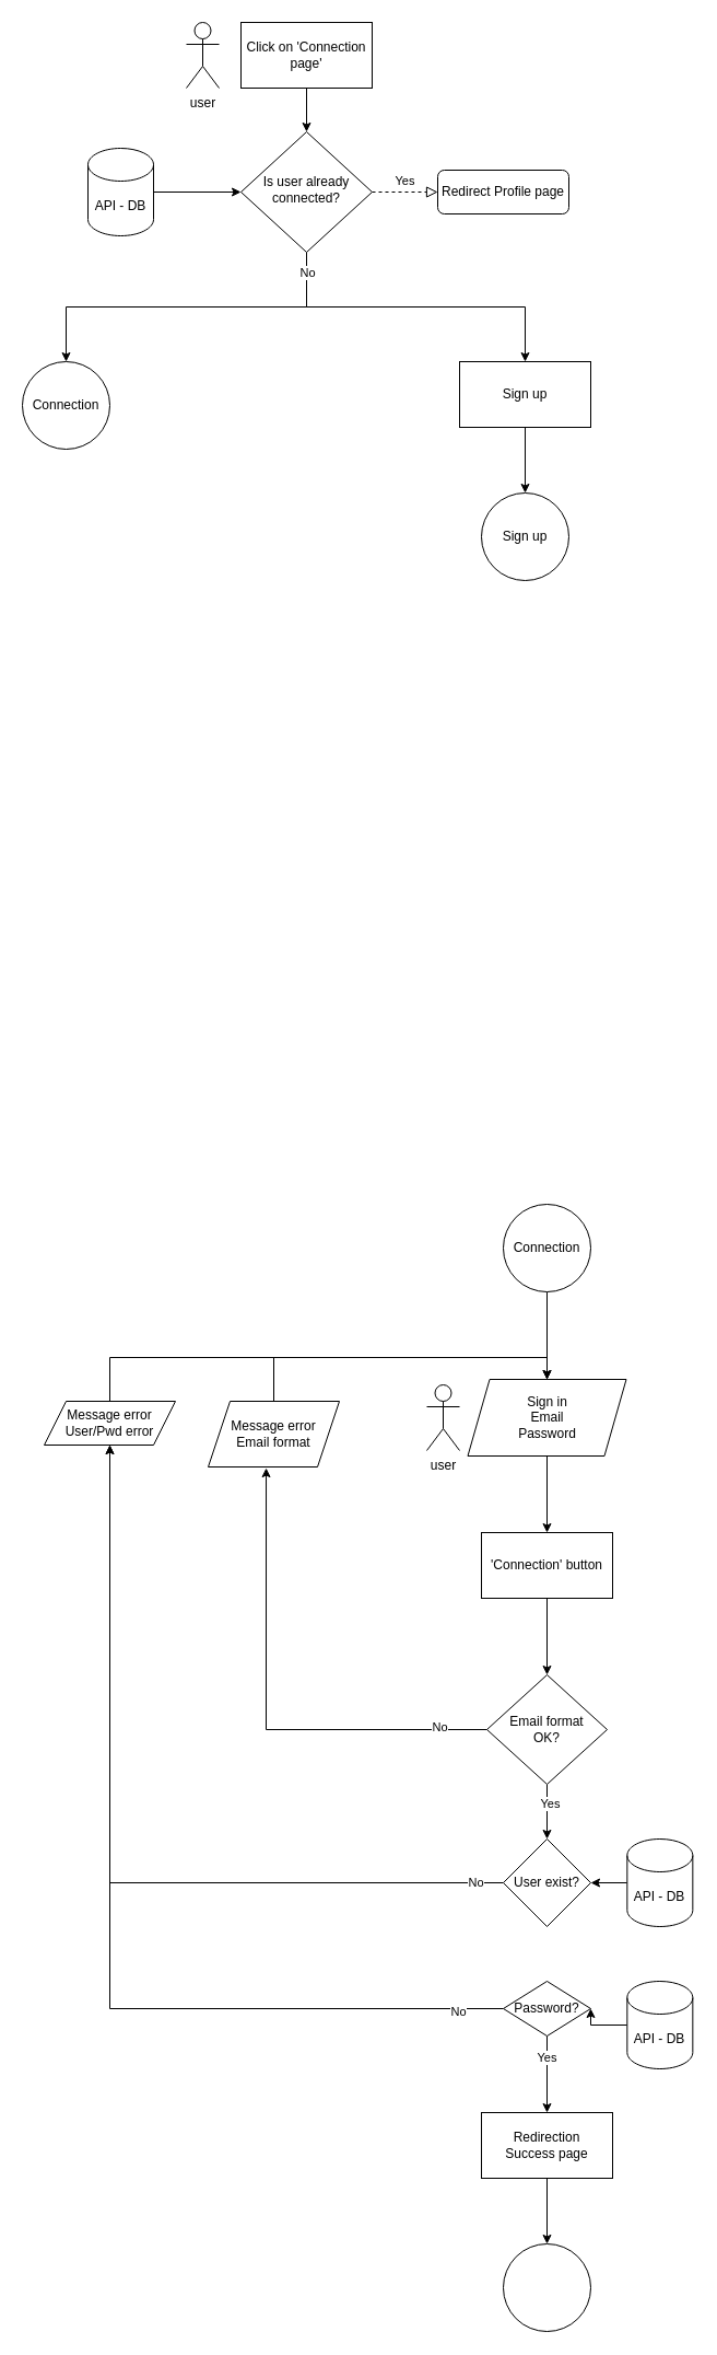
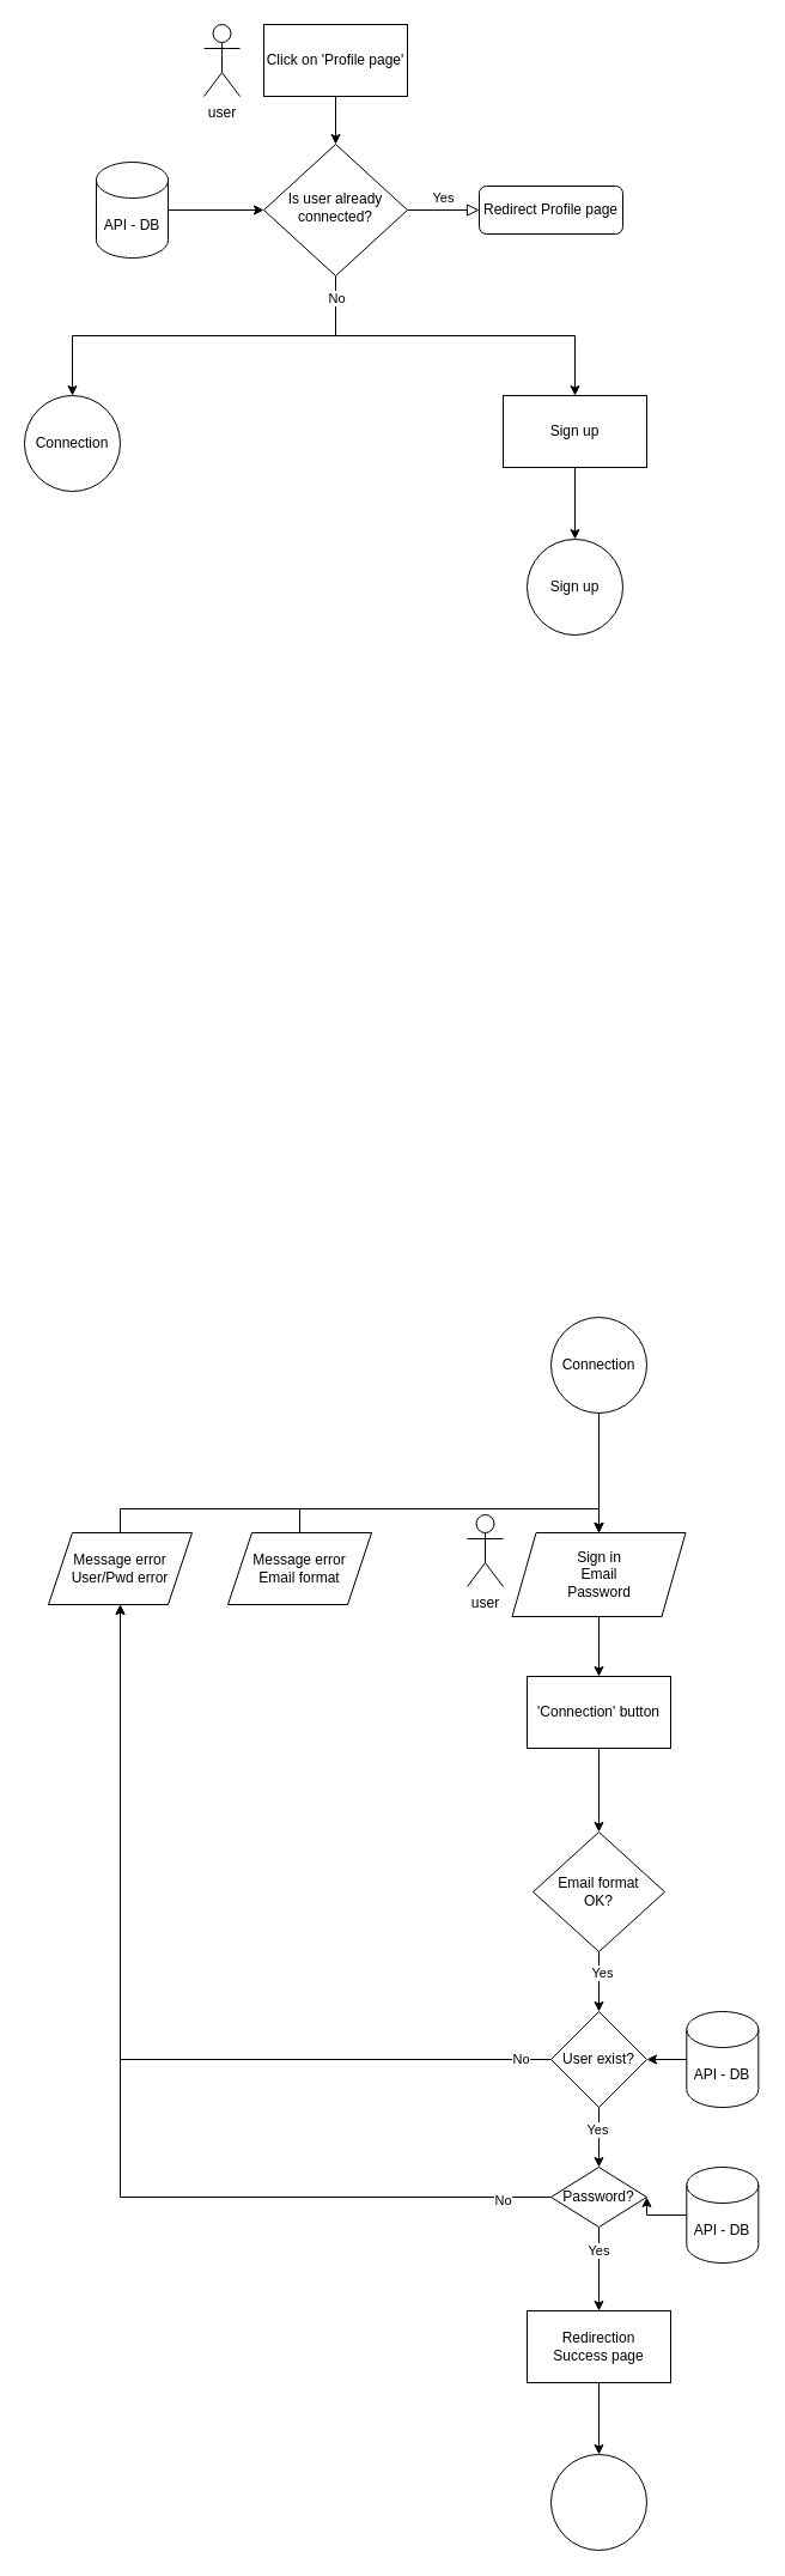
  <mxCell id="0" />
  <mxCell id="1" parent="0" />
- <mxCell id="2" value="Yes" style="edgeStyle=orthogonalEdgeStyle;rounded=0;html=1;jettySize=auto;orthogonalLoop=1;fontSize=11;endArrow=block;endFill=0;endSize=8;strokeWidth=1;shadow=0;labelBackgroundColor=none;dashed=1;" parent="1" source="6" target="7" edge="1"><mxGeometry y="10" relative="1" as="geometry"><mxPoint as="offset" /></mxGeometry></mxCell>
+ <mxCell id="2" value="Yes" style="edgeStyle=orthogonalEdgeStyle;rounded=0;html=1;jettySize=auto;orthogonalLoop=1;fontSize=11;endArrow=block;endFill=0;endSize=8;strokeWidth=1;shadow=0;labelBackgroundColor=none;" parent="1" source="6" target="7" edge="1"><mxGeometry y="10" relative="1" as="geometry"><mxPoint as="offset" /></mxGeometry></mxCell>
  <mxCell id="3" style="edgeStyle=orthogonalEdgeStyle;rounded=0;orthogonalLoop=1;jettySize=auto;html=1;exitX=0.5;exitY=1;exitDx=0;exitDy=0;entryX=0.5;entryY=0;entryDx=0;entryDy=0;" edge="1" parent="1" source="6" target="44"><mxGeometry relative="1" as="geometry" /></mxCell>
  <mxCell id="4" style="edgeStyle=orthogonalEdgeStyle;rounded=0;orthogonalLoop=1;jettySize=auto;html=1;exitX=0.5;exitY=1;exitDx=0;exitDy=0;entryX=0.5;entryY=0;entryDx=0;entryDy=0;" edge="1" parent="1" source="6" target="49"><mxGeometry relative="1" as="geometry" /></mxCell>
  <mxCell id="5" value="No" style="edgeLabel;html=1;align=center;verticalAlign=middle;resizable=0;points=[];" vertex="1" connectable="0" parent="4"><mxGeometry x="-0.88" relative="1" as="geometry"><mxPoint as="offset" /></mxGeometry></mxCell>
  <mxCell id="6" value="Is user already connected?" style="rhombus;whiteSpace=wrap;html=1;shadow=0;fontFamily=Helvetica;fontSize=12;align=center;strokeWidth=1;spacing=6;spacingTop=-4;" parent="1" vertex="1"><mxGeometry x="220" y="120" width="120" height="110" as="geometry" /></mxCell>
  <mxCell id="7" value="Redirect Profile page" style="rounded=1;whiteSpace=wrap;html=1;fontSize=12;glass=0;strokeWidth=1;shadow=0;" parent="1" vertex="1"><mxGeometry x="400" y="155" width="120" height="40" as="geometry" /></mxCell>
  <mxCell id="8" style="edgeStyle=orthogonalEdgeStyle;rounded=0;orthogonalLoop=1;jettySize=auto;html=1;exitX=0.5;exitY=1;exitDx=0;exitDy=0;entryX=0.5;entryY=0;entryDx=0;entryDy=0;" parent="1" source="9" target="6" edge="1"><mxGeometry relative="1" as="geometry" /></mxCell>
- <mxCell id="9" value="Click on 'Connection page'" style="rounded=0;whiteSpace=wrap;html=1;" parent="1" vertex="1"><mxGeometry x="220" y="20" width="120" height="60" as="geometry" /></mxCell>
+ <mxCell id="9" value="Click on 'Profile page'" style="rounded=0;whiteSpace=wrap;html=1;" parent="1" vertex="1"><mxGeometry x="220" y="20" width="120" height="60" as="geometry" /></mxCell>
  <mxCell id="10" style="edgeStyle=orthogonalEdgeStyle;rounded=0;orthogonalLoop=1;jettySize=auto;html=1;exitX=1;exitY=0.5;exitDx=0;exitDy=0;exitPerimeter=0;entryX=0;entryY=0.5;entryDx=0;entryDy=0;" parent="1" source="11" target="6" edge="1"><mxGeometry relative="1" as="geometry" /></mxCell>
  <mxCell id="11" value="API - DB" style="shape=cylinder3;whiteSpace=wrap;html=1;boundedLbl=1;backgroundOutline=1;size=15;" parent="1" vertex="1"><mxGeometry x="80" y="135" width="60" height="80" as="geometry" /></mxCell>
  <mxCell id="12" value="user" style="shape=umlActor;verticalLabelPosition=bottom;verticalAlign=top;html=1;outlineConnect=0;" parent="1" vertex="1"><mxGeometry x="170" y="20" width="30" height="60" as="geometry" /></mxCell>
  <mxCell id="13" value="user" style="shape=umlActor;verticalLabelPosition=bottom;verticalAlign=top;html=1;outlineConnect=0;" parent="1" vertex="1"><mxGeometry x="390" y="1265" width="30" height="60" as="geometry" /></mxCell>
  <mxCell id="14" style="edgeStyle=orthogonalEdgeStyle;rounded=0;orthogonalLoop=1;jettySize=auto;html=1;exitX=0.5;exitY=1;exitDx=0;exitDy=0;entryX=0.5;entryY=0;entryDx=0;entryDy=0;" parent="1" source="16" target="25" edge="1"><mxGeometry relative="1" as="geometry" /></mxCell>
  <mxCell id="15" value="Yes" style="edgeLabel;html=1;align=center;verticalAlign=middle;resizable=0;points=[];" parent="14" vertex="1" connectable="0"><mxGeometry x="-0.327" y="2" relative="1" as="geometry"><mxPoint as="offset" /></mxGeometry></mxCell>
  <mxCell id="16" value="Email format&lt;br&gt;OK?" style="rhombus;whiteSpace=wrap;html=1;" parent="1" vertex="1"><mxGeometry x="445" y="1530" width="110" height="100" as="geometry" /></mxCell>
  <mxCell id="17" style="edgeStyle=orthogonalEdgeStyle;rounded=0;orthogonalLoop=1;jettySize=auto;html=1;exitX=0.5;exitY=0;exitDx=0;exitDy=0;entryX=0.5;entryY=0;entryDx=0;entryDy=0;" edge="1" parent="1" source="18" target="38"><mxGeometry relative="1" as="geometry" /></mxCell>
  <mxCell id="18" value="Message error&lt;br&gt;Email format" style="shape=parallelogram;perimeter=parallelogramPerimeter;whiteSpace=wrap;html=1;fixedSize=1;" parent="1" vertex="1"><mxGeometry x="190" y="1280" width="120" height="60" as="geometry" /></mxCell>
- <mxCell id="19" style="edgeStyle=orthogonalEdgeStyle;rounded=0;orthogonalLoop=1;jettySize=auto;html=1;exitX=0;exitY=0.5;exitDx=0;exitDy=0;entryX=0.442;entryY=1.017;entryDx=0;entryDy=0;entryPerimeter=0;" parent="1" source="16" target="18" edge="1"><mxGeometry relative="1" as="geometry" /></mxCell>
- <mxCell id="20" value="No" style="edgeLabel;html=1;align=center;verticalAlign=middle;resizable=0;points=[];" parent="19" vertex="1" connectable="0"><mxGeometry x="-0.799" y="-3" relative="1" as="geometry"><mxPoint as="offset" /></mxGeometry></mxCell>
  <mxCell id="21" style="edgeStyle=orthogonalEdgeStyle;rounded=0;orthogonalLoop=1;jettySize=auto;html=1;exitX=0;exitY=0.5;exitDx=0;exitDy=0;entryX=0.5;entryY=1;entryDx=0;entryDy=0;" parent="1" source="25" target="29" edge="1"><mxGeometry relative="1" as="geometry"><mxPoint x="140" y="1410" as="targetPoint" /></mxGeometry></mxCell>
  <mxCell id="22" value="No" style="edgeLabel;html=1;align=center;verticalAlign=middle;resizable=0;points=[];" parent="21" vertex="1" connectable="0"><mxGeometry x="-0.931" y="-2" relative="1" as="geometry"><mxPoint y="1" as="offset" /></mxGeometry></mxCell>
+ <mxCell id="23" style="edgeStyle=orthogonalEdgeStyle;rounded=0;orthogonalLoop=1;jettySize=auto;html=1;exitX=0.5;exitY=1;exitDx=0;exitDy=0;entryX=0.5;entryY=0;entryDx=0;entryDy=0;" parent="1" source="25" target="34" edge="1"><mxGeometry relative="1" as="geometry" /></mxCell>
+ <mxCell id="24" value="Yes" style="edgeLabel;html=1;align=center;verticalAlign=middle;resizable=0;points=[];" parent="23" vertex="1" connectable="0"><mxGeometry x="-0.293" y="-2" relative="1" as="geometry"><mxPoint as="offset" /></mxGeometry></mxCell>
  <mxCell id="25" value="User exist?" style="rhombus;whiteSpace=wrap;html=1;" parent="1" vertex="1"><mxGeometry x="460" y="1680" width="80" height="80" as="geometry" /></mxCell>
  <mxCell id="26" style="edgeStyle=orthogonalEdgeStyle;rounded=0;orthogonalLoop=1;jettySize=auto;html=1;exitX=0;exitY=0.5;exitDx=0;exitDy=0;exitPerimeter=0;entryX=1;entryY=0.5;entryDx=0;entryDy=0;" parent="1" source="27" target="25" edge="1"><mxGeometry relative="1" as="geometry" /></mxCell>
  <mxCell id="27" value="API - DB" style="shape=cylinder3;whiteSpace=wrap;html=1;boundedLbl=1;backgroundOutline=1;size=15;" parent="1" vertex="1"><mxGeometry x="573.33" y="1680" width="60" height="80" as="geometry" /></mxCell>
  <mxCell id="28" style="edgeStyle=orthogonalEdgeStyle;rounded=0;orthogonalLoop=1;jettySize=auto;html=1;exitX=0.5;exitY=0;exitDx=0;exitDy=0;entryX=0.5;entryY=0;entryDx=0;entryDy=0;" edge="1" parent="1" source="29" target="38"><mxGeometry relative="1" as="geometry" /></mxCell>
- <mxCell id="29" value="Message error&lt;br&gt;&lt;div&gt;User/Pwd error&lt;br&gt;&lt;/div&gt;" style="shape=parallelogram;perimeter=parallelogramPerimeter;whiteSpace=wrap;html=1;fixedSize=1;" parent="1" vertex="1"><mxGeometry x="40" y="1280" width="120" height="40" as="geometry" /></mxCell>
+ <mxCell id="29" value="Message error&lt;br&gt;&lt;div&gt;User/Pwd error&lt;br&gt;&lt;/div&gt;" style="shape=parallelogram;perimeter=parallelogramPerimeter;whiteSpace=wrap;html=1;fixedSize=1;" parent="1" vertex="1"><mxGeometry x="40" y="1280" width="120" height="60" as="geometry" /></mxCell>
  <mxCell id="30" style="edgeStyle=orthogonalEdgeStyle;rounded=0;orthogonalLoop=1;jettySize=auto;html=1;exitX=0;exitY=0.5;exitDx=0;exitDy=0;entryX=0.5;entryY=1;entryDx=0;entryDy=0;" parent="1" source="34" target="29" edge="1"><mxGeometry relative="1" as="geometry" /></mxCell>
  <mxCell id="31" value="No" style="edgeLabel;html=1;align=center;verticalAlign=middle;resizable=0;points=[];" parent="30" vertex="1" connectable="0"><mxGeometry x="-0.903" y="2" relative="1" as="geometry"><mxPoint as="offset" /></mxGeometry></mxCell>
  <mxCell id="32" style="edgeStyle=orthogonalEdgeStyle;rounded=0;orthogonalLoop=1;jettySize=auto;html=1;exitX=0.5;exitY=1;exitDx=0;exitDy=0;entryX=0.5;entryY=0;entryDx=0;entryDy=0;" edge="1" parent="1" source="34" target="40"><mxGeometry relative="1" as="geometry" /></mxCell>
  <mxCell id="33" value="Yes" style="edgeLabel;html=1;align=center;verticalAlign=middle;resizable=0;points=[];" vertex="1" connectable="0" parent="32"><mxGeometry x="-0.45" y="-1" relative="1" as="geometry"><mxPoint as="offset" /></mxGeometry></mxCell>
  <mxCell id="34" value="Password?" style="rhombus;whiteSpace=wrap;html=1;" parent="1" vertex="1"><mxGeometry x="460" y="1810" width="80" height="50" as="geometry" /></mxCell>
  <mxCell id="35" style="edgeStyle=orthogonalEdgeStyle;rounded=0;orthogonalLoop=1;jettySize=auto;html=1;exitX=0;exitY=0.5;exitDx=0;exitDy=0;exitPerimeter=0;entryX=1;entryY=0.5;entryDx=0;entryDy=0;" parent="1" source="36" target="34" edge="1"><mxGeometry relative="1" as="geometry" /></mxCell>
  <mxCell id="36" value="API - DB" style="shape=cylinder3;whiteSpace=wrap;html=1;boundedLbl=1;backgroundOutline=1;size=15;" parent="1" vertex="1"><mxGeometry x="573.33" y="1810" width="60" height="80" as="geometry" /></mxCell>
  <mxCell id="37" style="edgeStyle=orthogonalEdgeStyle;rounded=0;orthogonalLoop=1;jettySize=auto;html=1;exitX=0.5;exitY=1;exitDx=0;exitDy=0;entryX=0.5;entryY=0;entryDx=0;entryDy=0;" edge="1" parent="1" source="38" target="46"><mxGeometry relative="1" as="geometry" /></mxCell>
- <mxCell id="38" value="Sign in&lt;br&gt;Email&lt;br&gt;Password" style="shape=parallelogram;perimeter=parallelogramPerimeter;whiteSpace=wrap;html=1;fixedSize=1;" vertex="1" parent="1"><mxGeometry x="427.5" y="1260" width="145" height="70" as="geometry" /></mxCell>
+ <mxCell id="38" value="Sign in&lt;br&gt;Email&lt;br&gt;Password" style="shape=parallelogram;perimeter=parallelogramPerimeter;whiteSpace=wrap;html=1;fixedSize=1;" vertex="1" parent="1"><mxGeometry x="427.5" y="1280" width="145" height="70" as="geometry" /></mxCell>
  <mxCell id="39" style="edgeStyle=orthogonalEdgeStyle;rounded=0;orthogonalLoop=1;jettySize=auto;html=1;exitX=0.5;exitY=1;exitDx=0;exitDy=0;entryX=0.5;entryY=0;entryDx=0;entryDy=0;" edge="1" parent="1" source="40" target="41"><mxGeometry relative="1" as="geometry"><mxPoint x="500" y="2050" as="targetPoint" /></mxGeometry></mxCell>
  <mxCell id="40" value="Redirection &lt;br&gt;Success page" style="rounded=0;whiteSpace=wrap;html=1;" vertex="1" parent="1"><mxGeometry x="440" y="1930" width="120" height="60" as="geometry" /></mxCell>
  <mxCell id="41" value="" style="ellipse;whiteSpace=wrap;html=1;aspect=fixed;" vertex="1" parent="1"><mxGeometry x="460" y="2050" width="80" height="80" as="geometry" /></mxCell>
  <mxCell id="42" style="edgeStyle=orthogonalEdgeStyle;rounded=0;orthogonalLoop=1;jettySize=auto;html=1;exitX=0.5;exitY=1;exitDx=0;exitDy=0;entryX=0.5;entryY=0;entryDx=0;entryDy=0;" edge="1" parent="1" source="43" target="38"><mxGeometry relative="1" as="geometry" /></mxCell>
  <mxCell id="43" value="Connection" style="ellipse;whiteSpace=wrap;html=1;aspect=fixed;" vertex="1" parent="1"><mxGeometry x="460" y="1100" width="80" height="80" as="geometry" /></mxCell>
  <mxCell id="44" value="Connection" style="ellipse;whiteSpace=wrap;html=1;aspect=fixed;" vertex="1" parent="1"><mxGeometry x="20" y="330" width="80" height="80" as="geometry" /></mxCell>
  <mxCell id="45" style="edgeStyle=orthogonalEdgeStyle;rounded=0;orthogonalLoop=1;jettySize=auto;html=1;exitX=0.5;exitY=1;exitDx=0;exitDy=0;" edge="1" parent="1" source="46" target="16"><mxGeometry relative="1" as="geometry" /></mxCell>
  <mxCell id="46" value="'Connection' button" style="rounded=0;whiteSpace=wrap;html=1;" vertex="1" parent="1"><mxGeometry x="440" y="1400" width="120" height="60" as="geometry" /></mxCell>
  <mxCell id="47" value="Sign up" style="ellipse;whiteSpace=wrap;html=1;aspect=fixed;" vertex="1" parent="1"><mxGeometry x="440" y="450" width="80" height="80" as="geometry" /></mxCell>
  <mxCell id="48" style="edgeStyle=orthogonalEdgeStyle;rounded=0;orthogonalLoop=1;jettySize=auto;html=1;exitX=0.5;exitY=1;exitDx=0;exitDy=0;entryX=0.5;entryY=0;entryDx=0;entryDy=0;" edge="1" parent="1" source="49" target="47"><mxGeometry relative="1" as="geometry" /></mxCell>
  <mxCell id="49" value="Sign up" style="rounded=0;whiteSpace=wrap;html=1;" vertex="1" parent="1"><mxGeometry x="420" y="330" width="120" height="60" as="geometry" /></mxCell>
